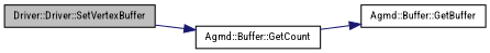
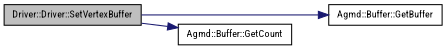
  digraph {
    fontname="Roboto Condensed"
    rankdir=LR
    node [color=black fillcolor=white fontname="Roboto Condensed" fontsize=10 shape=record style=filled]
    edge [color=midnightblue fontname="Roboto Condensed" fontsize=10 labelfontname=Helvetica labelfontsize=10 style=solid]
    n1 [fillcolor=grey75 fontcolor=black height=0.2 label="Driver::Driver::SetVertexBuffer" width=0.4]
    n2 [height=0.2 label="Agmd::Buffer::GetBuffer" width=0.4]
    n3 [height=0.2 label="Agmd::Buffer::GetCount" width=0.4]
-   n3 -> n2
+   n1 -> n2
    n1 -> n3
  }
